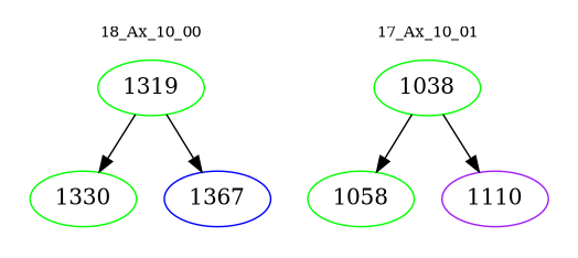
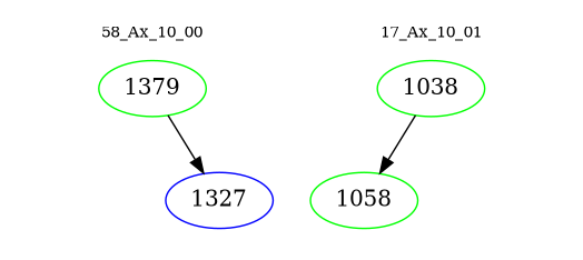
  digraph {
    node [color=green]
    edge [color=black]
-   n1 [label=1319]
-   n2 [label=1330]
-   n3 [color=blue label=1367]
+   n1 [label=1379]
+   n3 [color=blue label=1327]
    n4 [label=1038]
    n5 [label=1058]
-   n6 [color=purple label=1110]
    subgraph cluster_1 {
      color=white
      fontsize=10
-     label="18_Ax_10_00"
+     label="58_Ax_10_00"
      n1
-     n2
      n3
    }
    subgraph cluster_2 {
      color=white
      fontsize=10
      label="17_Ax_10_01"
      n4
      n5
-     n6
    }
-   n1 -> n2
    n1 -> n3
    n4 -> n5
-   n4 -> n6
  }
